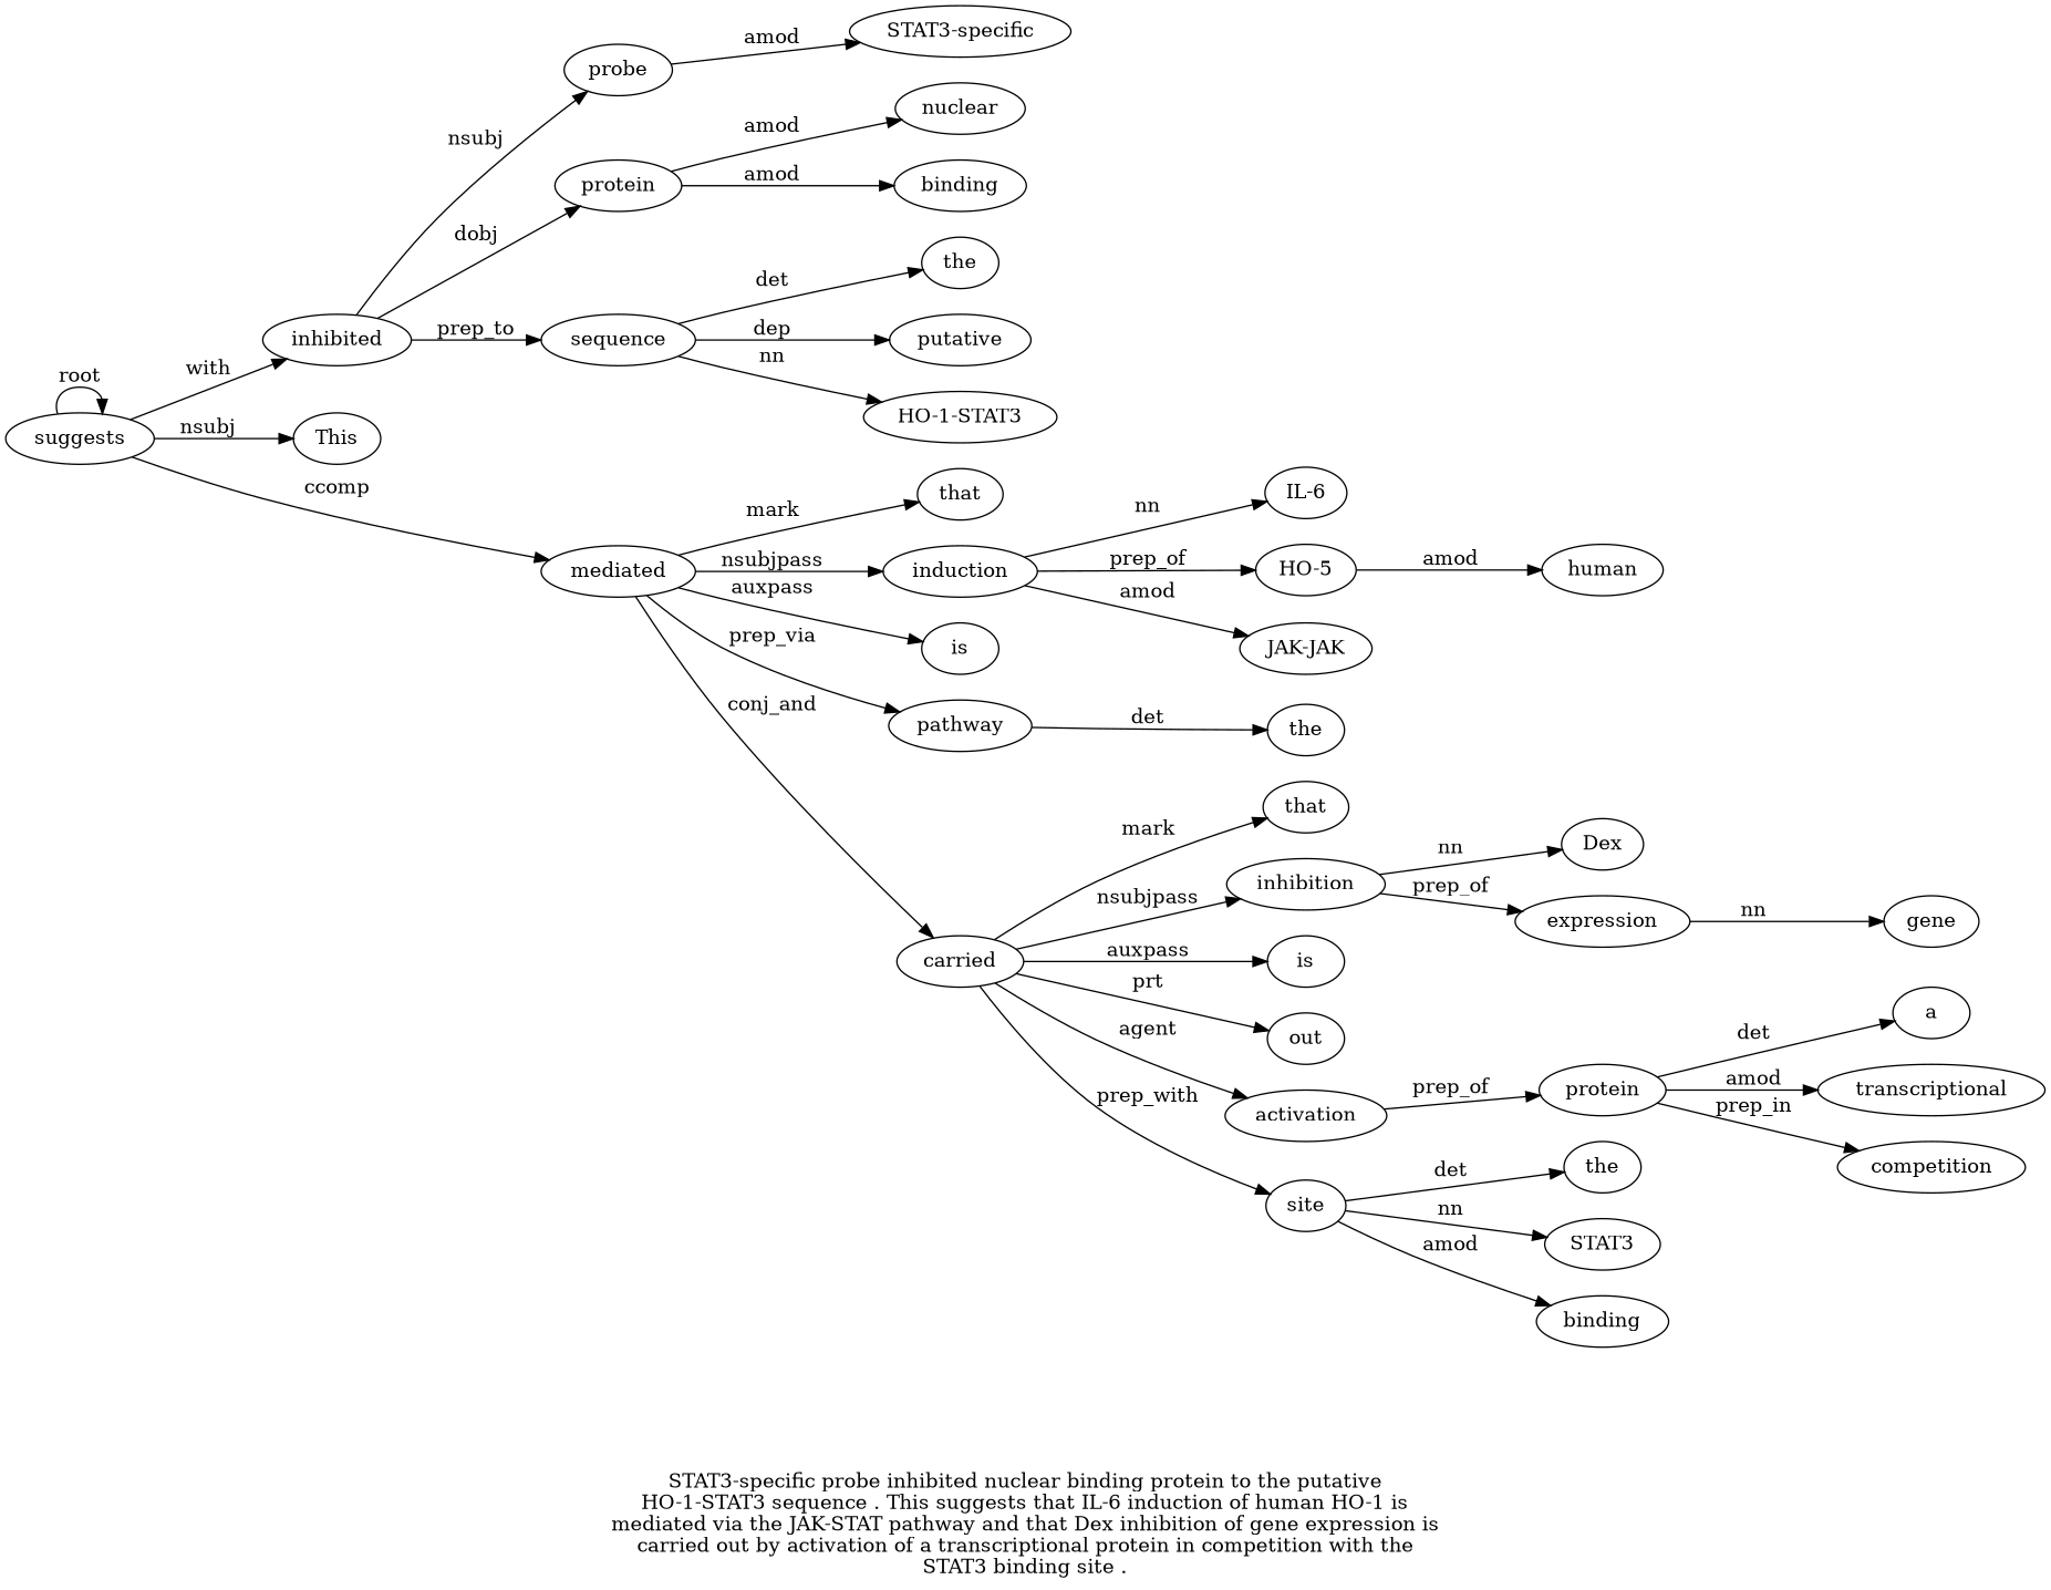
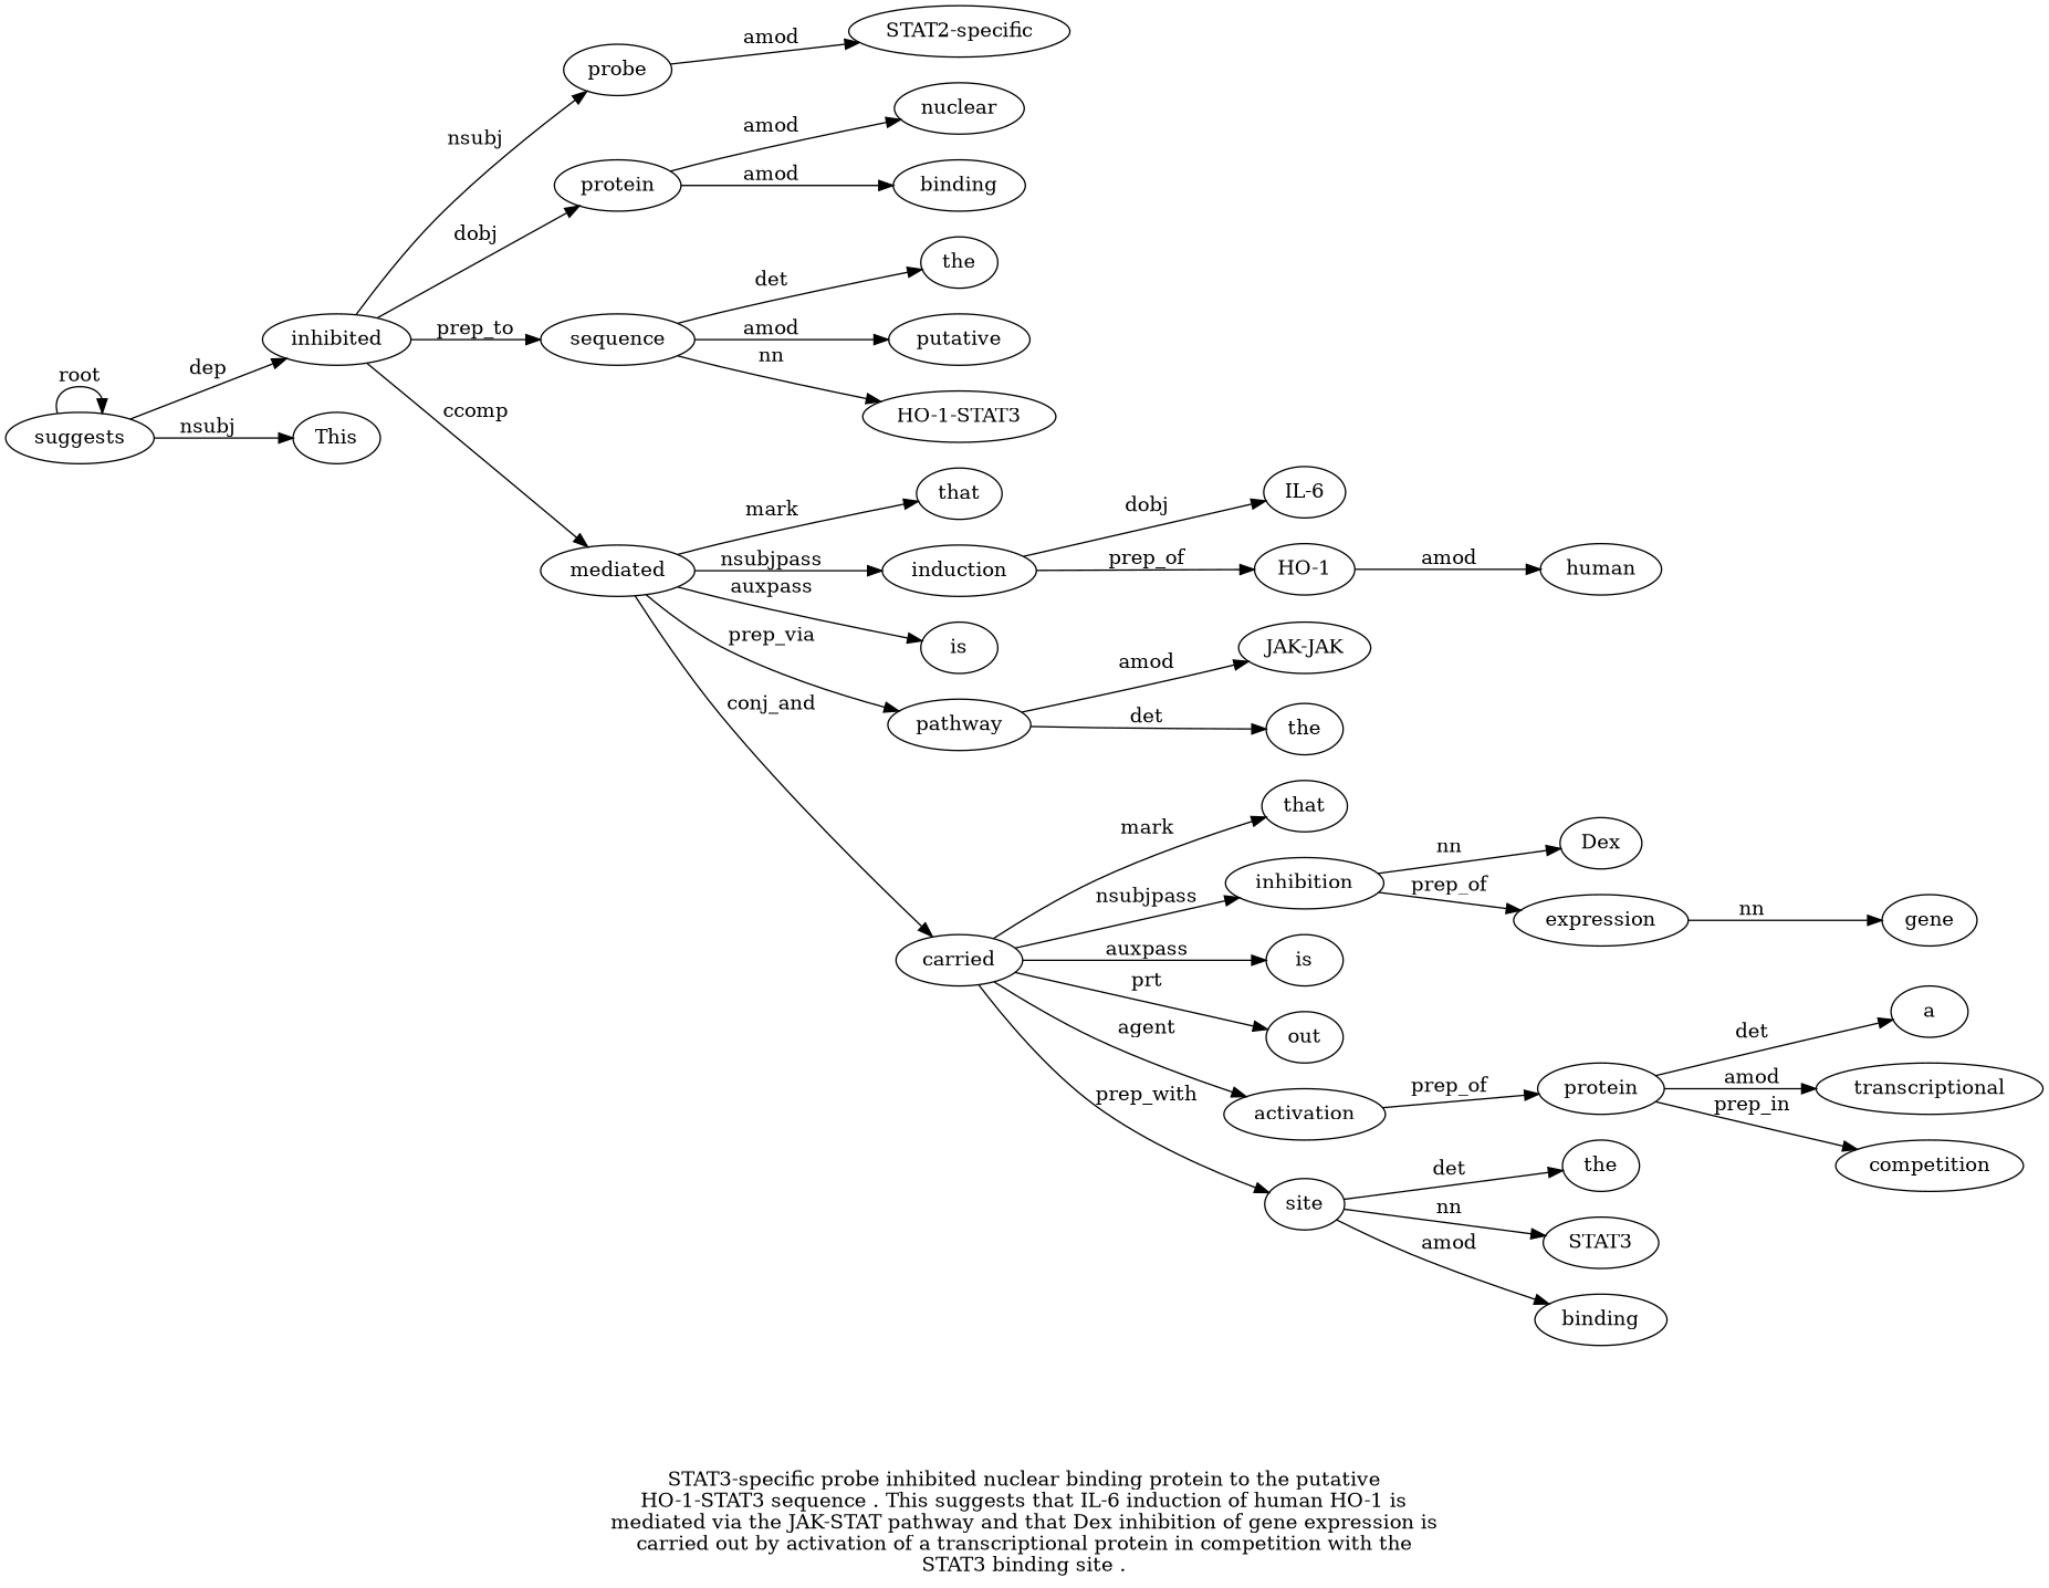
  digraph {
    label="STAT3-specific probe inhibited nuclear binding protein to the putative\nHO-1-STAT3 sequence . This suggests that IL-6 induction of human HO-1 is\nmediated via the JAK-STAT pathway and that Dex inhibition of gene expression is\ncarried out by activation of a transcriptional protein in competition with the\nSTAT3 binding site ."
    rankdir=LR
    node [fillcolor=white style=filled]
    n1 [label=probe]
-   n2 [label="STAT3-specific"]
+   n2 [label="STAT2-specific"]
    n3 [label=inhibited]
    n4 [label=protein]
    n5 [label=sequence]
    n6 [label=nuclear]
    n7 [label=binding]
    n8 [label=the]
    n9 [label=putative]
    n10 [label="HO-1-STAT3"]
    n11 [label=suggests]
    n12 [label=This]
    n13 [label=mediated]
    n14 [label=that]
    n15 [label=induction]
    n16 [label=is]
    n17 [label=pathway]
    n18 [label=carried]
    n19 [label="IL-6"]
-   n20 [label="HO-5"]
+   n20 [label="HO-1"]
    n21 [label=the]
    n22 [label="JAK-JAK"]
    n23 [label=that]
    n24 [label=inhibition]
    n25 [label=is]
    n26 [label=out]
    n27 [label=activation]
    n28 [label=site]
    n29 [label=human]
    n30 [label=Dex]
    n31 [label=expression]
    n32 [label=protein]
    n33 [label=the]
    n34 [label=STAT3]
    n35 [label=binding]
    n36 [label=gene]
    n37 [label=a]
    n38 [label=transcriptional]
    n39 [label=competition]
    n1 -> n2 [label=amod]
    n3 -> n1 [label=nsubj]
    n3 -> n4 [label=dobj]
    n3 -> n5 [label=prep_to]
    n4 -> n6 [label=amod]
    n4 -> n7 [label=amod]
    n5 -> n8 [label=det]
-   n5 -> n9 [label=dep]
+   n5 -> n9 [label=amod]
    n5 -> n10 [label=nn]
-   n11 -> n3 [label=with]
+   n11 -> n3 [label=dep]
    n11 -> n11 [label=root]
    n11 -> n12 [label=nsubj]
-   n11 -> n13 [label=ccomp]
+   n3 -> n13 [label=ccomp]
    n13 -> n14 [label=mark]
    n13 -> n15 [label=nsubjpass]
    n13 -> n16 [label=auxpass]
    n13 -> n17 [label=prep_via]
    n13 -> n18 [label=conj_and]
-   n15 -> n19 [label=nn]
+   n15 -> n19 [label=dobj]
    n15 -> n20 [label=prep_of]
    n17 -> n21 [label=det]
-   n15 -> n22 [label=amod]
+   n17 -> n22 [label=amod]
    n18 -> n23 [label=mark]
    n18 -> n24 [label=nsubjpass]
    n18 -> n25 [label=auxpass]
    n18 -> n26 [label=prt]
    n18 -> n27 [label=agent]
    n18 -> n28 [label=prep_with]
    n20 -> n29 [label=amod]
    n24 -> n30 [label=nn]
    n24 -> n31 [label=prep_of]
    n27 -> n32 [label=prep_of]
    n28 -> n33 [label=det]
    n28 -> n34 [label=nn]
    n28 -> n35 [label=amod]
    n31 -> n36 [label=nn]
    n32 -> n37 [label=det]
    n32 -> n38 [label=amod]
    n32 -> n39 [label=prep_in]
  }
